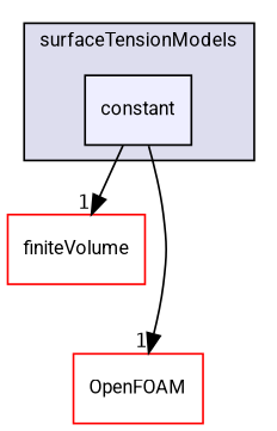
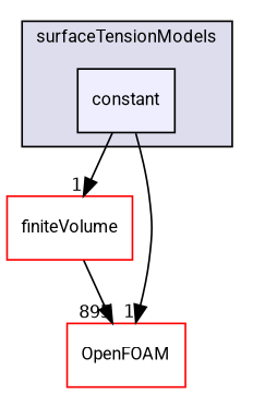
  digraph {
    compound=true
    fontname=Roboto
    node [fontname=Roboto fontsize=10 shape=box color=red]
    edge [fontname=Roboto headlabel=1 labeldistance=1.5 labelfontname=Helvetica labelfontsize=10]
    n1 [fillcolor="#eeeeff" label=constant pencolor=black style=filled color=""]
    n2 [label=finiteVolume]
    n3 [label=OpenFOAM]
    subgraph cluster_1 {
      bgcolor="#ddddee"
      fontsize=10
      label=surfaceTensionModels
      pencolor=black
      n1
    }
    n1 -> n2
    n1 -> n3
+   n2 -> n3 [headlabel=895]
  }
